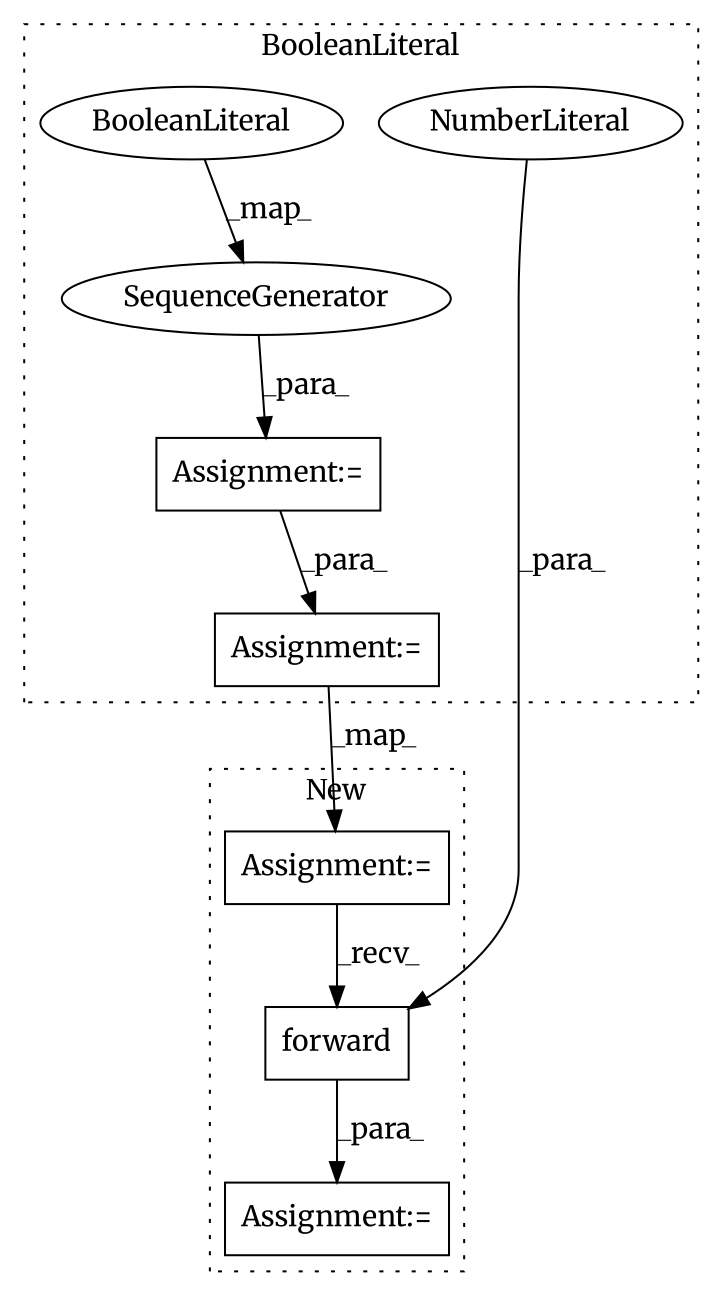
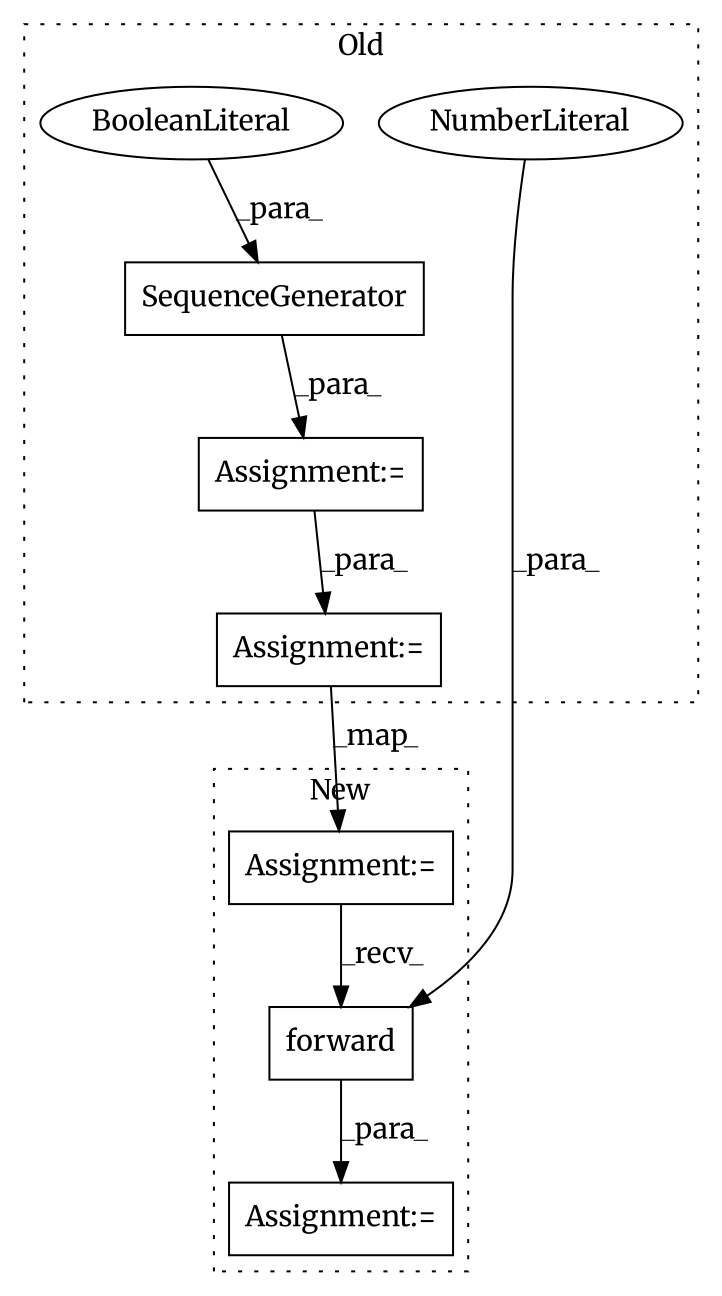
  digraph {
    fontname=Merriweather
    node [a=7 fontname=Merriweather l=1 shape=box]
    edge [fontname=Merriweather]
-   n1 [a=32 l="18,1" label=SequenceGenerator s="2867,2906" shape=ellipse]
+   n1 [a=32 l="18,1" label=SequenceGenerator s="2867,2906"]
    n2 [a=34 label=NumberLiteral s=2899 shape=ellipse]
    n3 [label="Assignment:=" s=2918]
    n4 [label="Assignment:=" s=2866]
    n5 [a=9 l=5 label=BooleanLiteral s=2901 shape=ellipse]
    n6 [a=32 l="8,1" label=forward s="9048,9067"]
    n7 [label="Assignment:=" s=8963]
    n8 [label="Assignment:=" s=9037]
    subgraph cluster_1 {
-     label=BooleanLiteral
+     label=Old
      style=dotted
      n1
      n2
      n3
      n4
      n5
    }
    subgraph cluster_2 {
      label=New
      style=dotted
      n6
      n7
      n8
    }
    n1 -> n4 [label=_para_]
    n2 -> n6 [label=_para_]
    n3 -> n7 [label=_map_]
    n4 -> n3 [label=_para_]
-   n5 -> n1 [label=_map_]
+   n5 -> n1 [label=_para_]
    n6 -> n8 [label=_para_]
    n7 -> n6 [label=_recv_]
  }
